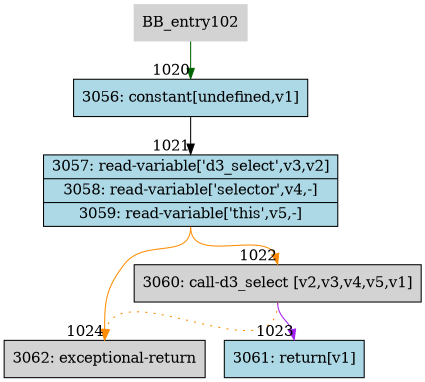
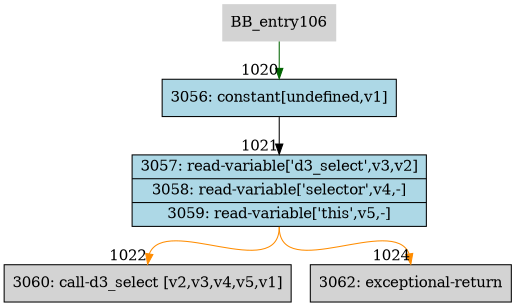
  digraph {
    rankdir=TD
    node [fillcolor=lightgrey shape=record style=filled]
    edge [color=darkorange headport=n style=solid tailport=s]
-   BB_entry102 [shape=none]
+   BB_entry102 [shape=none label=BB_entry106]
    n2 [fillcolor=lightblue label="{3056: constant[undefined,v1]}"]
    n3 [fillcolor=lightblue label="{3057: read-variable['d3_select',v3,v2]|3058: read-variable['selector',v4,-]|3059: read-variable['this',v5,-]}"]
    n4 [label="{3060: call-d3_select [v2,v3,v4,v5,v1]}"]
    n5 [label="{3062: exceptional-return}"]
-   n6 [fillcolor=lightblue label="{3061: return[v1]}"]
    BB_entry102 -> n2 [color=darkgreen headlabel="    1020"]
    n2 -> n3 [color=black headlabel="      1021"]
    n3 -> n4 [headlabel="      1022"]
    n3 -> n5 [headlabel="      1024"]
-   n4 -> n5 [style=dotted]
-   n4 -> n6 [color=purple headlabel="      1023"]
  }
